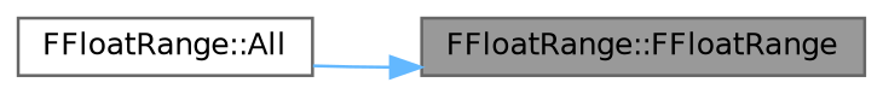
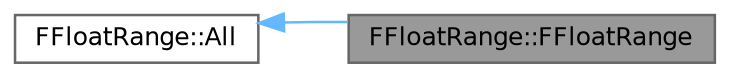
  digraph {
    rankdir=RL
    node [fontname=Helvetica fontsize=10 shape=box style=filled]
    n1 [color=gray40 fillcolor=grey60 fontcolor=black height=0.2 label="FFloatRange::FFloatRange" width=0.4]
    n2 [color=grey40 fillcolor=white height=0.2 label="FFloatRange::All" width=0.4]
-   n1 -> n2 [color=steelblue1 dir=back fontname=Helvetica fontsize=10 labelfontname=Helvetica labelfontsize=10 style=solid]
+   n2 -> n1 [color=steelblue1 dir=back fontname=Helvetica fontsize=10 labelfontname=Helvetica labelfontsize=10 style=solid]
  }
